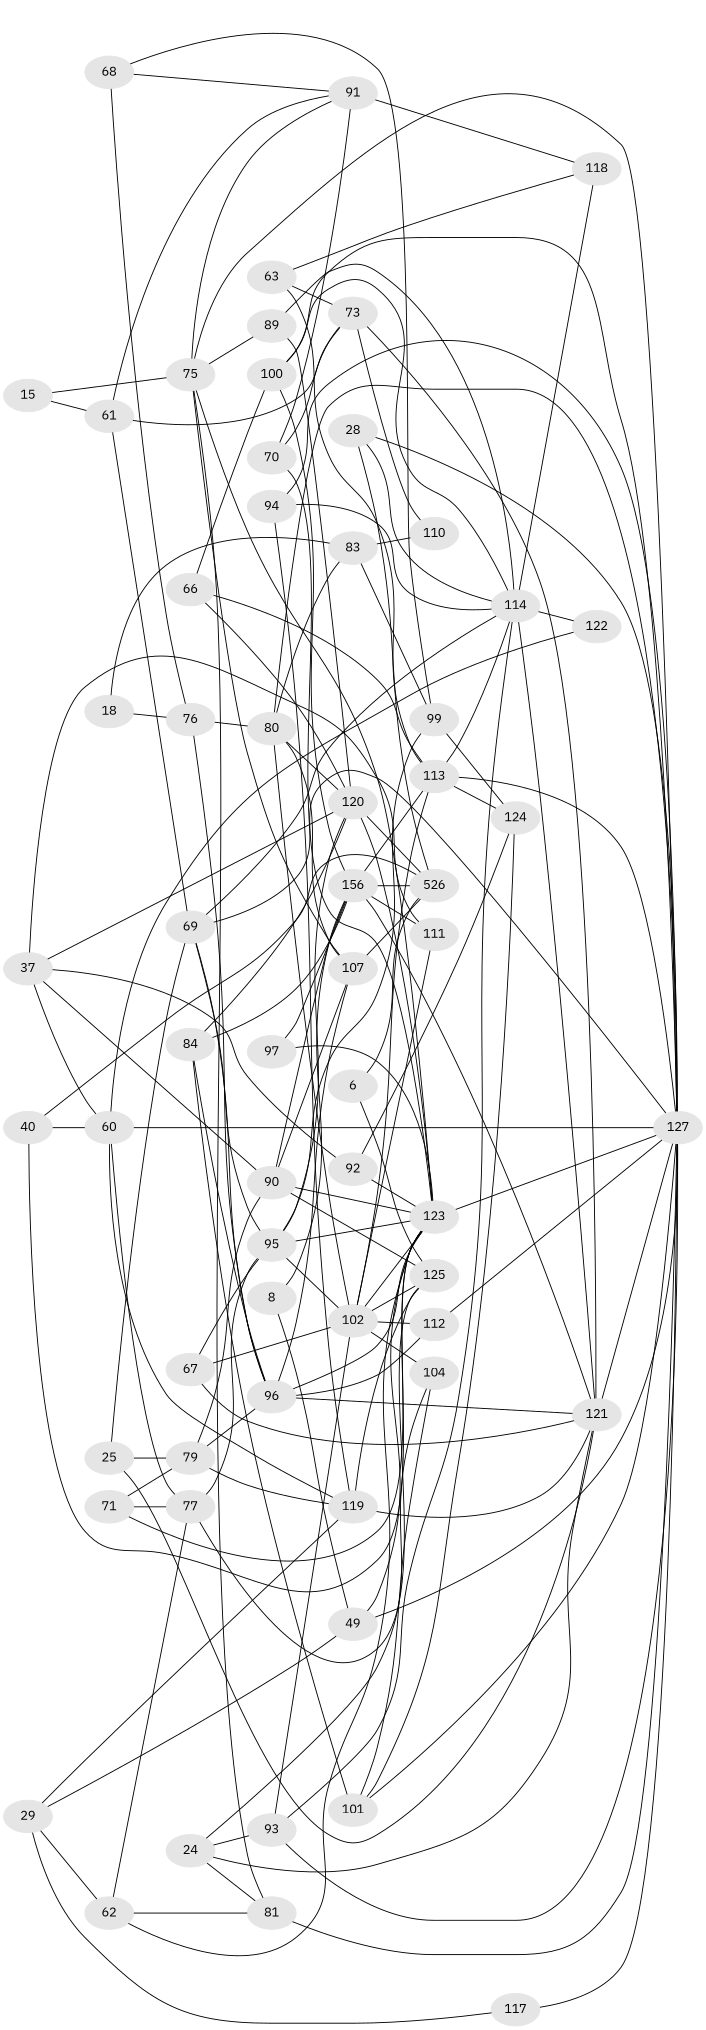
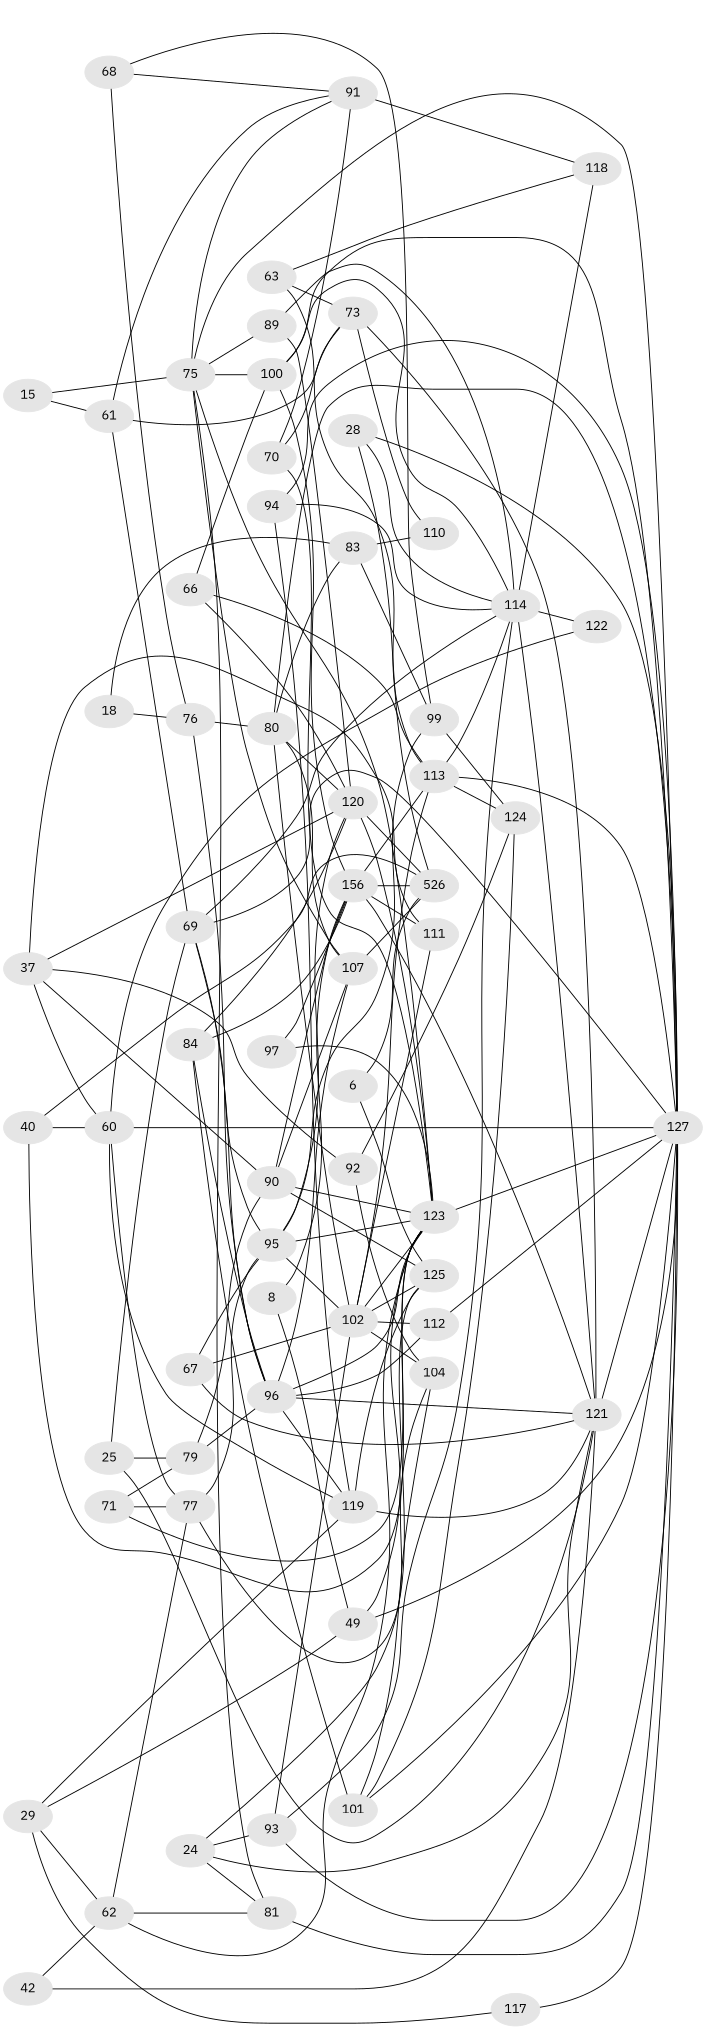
  graph {
    fontname="IBM Plex Sans"
    rankdir=LR
    node [color=gray90 fontname="IBM Plex Sans" style=filled]
    edge [fontname="IBM Plex Sans"]
    6
    125
    n3 [label=526 super="+87+45"]
    8
    49
    n6 [label=156 super="+17+82"]
    127 [super="+41+116"]
    123 [super="+34+115"]
    121 [super="+27+74"]
    111
    113 [super="+105"]
    15
    61
    75 [super="+26+31"]
    69
    73
    91
    81
    100 [super="+64"]
    89 [super="+47"]
    107 [super="+54+48"]
    18
    76
    83 [super="+56"]
    96 [super="+43+86"]
    80 [super="+12"]
    99
    110
    24
    93
    104
    114 [super="+108"]
    102 [super="+44+88"]
    25 [super="+14"]
    79 [super="+20"]
    95 [super="+5+39"]
    119
    90 [super="+65+33"]
    122
    118
    28
    29
    62 [super="+59"]
    117
    77 [super="+46"]
    60 [super="+22"]
    37
    92
    120 [super="+55+78"]
    124
    40
+   42
    63
    66
    67
    112 [super="+85"]
    68
    70
    71
    84 [super="+57"]
    101 [super="+9"]
    94
    97
    6 -- 125
    6 -- n3
    8 -- 49
    8 -- n6
    49 -- 127
    49 -- 123
    n6 -- n3 [weight=3]
    n6 -- 121 [weight=3]
    n6 -- 111
    n6 -- 113 [weight=2]
    123 -- 127 [weight=2]
    121 -- 127 [weight=3]
    113 -- 127 [weight=4]
    113 -- 114 [weight=3]
    113 -- 124
    15 -- 61
    15 -- 75
    61 -- 69
    61 -- 73
    61 -- 91
    75 -- 127
    75 -- 123 [weight=3]
    75 -- 91
    75 -- 81
+   75 -- 100
    75 -- 89 [weight=2]
    75 -- 107
    69 -- 127
    69 -- 96
    69 -- 114
    69 -- 95
    73 -- 121
    73 -- 110
    91 -- 118
    81 -- 127
    100 -- n6
    100 -- 127
    100 -- 114
    89 -- 114
    89 -- 120
    107 -- n3
    18 -- 76
    18 -- 83
    76 -- 96
    76 -- 80
    83 -- 99 [weight=2]
    83 -- 110
    96 -- 123
    96 -- 121 [weight=2]
    96 -- 107
    96 -- 112
    80 -- 127 [weight=2]
    80 -- 107
    80 -- 83
    80 -- 102 [weight=2]
    80 -- 120
    99 -- 124
    24 -- 121
    24 -- 81
    24 -- 93
    24 -- 104
    93 -- 127
    93 -- 114
    93 -- 102
    114 -- 121 [weight=2]
    114 -- 122
    114 -- 118
    102 -- 125
    102 -- 123 [weight=2]
    102 -- 111
    102 -- 113
    102 -- 104
    102 -- 112
    25 -- 121 [weight=2]
    25 -- 69 [weight=2]
    25 -- 79
    79 -- 96
-   79 -- 119 [weight=2]
+   96 -- 119 [weight=2]
    79 -- 90
    95 -- 123 [weight=4]
    95 -- 99
    95 -- 102
    95 -- 120
    119 -- 125
    119 -- 121
    90 -- 125
    90 -- n6
    90 -- 123 [weight=2]
    90 -- 107
    28 -- n3
    28 -- 127
    28 -- 114
    29 -- 49
    29 -- 119
    29 -- 62
    29 -- 117
    62 -- 123
    62 -- 81
    62 -- 77
    117 -- 127
    77 -- 125
    77 -- 95
    60 -- 127 [weight=2]
    60 -- 119
    60 -- 122
    60 -- 77
    37 -- 111
    37 -- 90 [weight=2]
    37 -- 60
    37 -- 92
    37 -- 120 [weight=2]
-   92 -- 123
+   92 -- 104
    92 -- 124
    120 -- n3
    120 -- 123
    40 -- n3
    40 -- 123
    40 -- 60
+   42 -- 121 [weight=2]
+   42 -- 62
    63 -- 113
    63 -- 73
    63 -- 118
    66 -- 113
    66 -- 100
    66 -- 120
    67 -- 121 [weight=2]
    67 -- 102
    67 -- 95
    112 -- 127
    68 -- 91
    68 -- 76
    68 -- 99
    70 -- 123
    70 -- 73
    70 -- 91
    71 -- 123
    71 -- 79
    71 -- 77
    84 -- n6
    84 -- 96
    84 -- 120 [weight=2]
    84 -- 101
    101 -- 127 [weight=2]
    101 -- 104
    101 -- 124
    94 -- 127 [weight=2]
    94 -- 114
    94 -- 119
    97 -- n6 [weight=2]
    97 -- 123
  }
